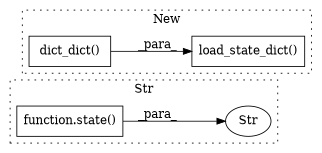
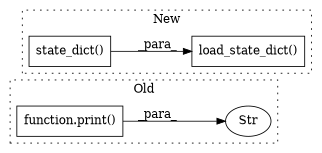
  digraph {
    fontname="DejaVu Serif"
    rankdir=LR
    node [a=75 fontname="DejaVu Serif" shape=box]
    edge [fontname="DejaVu Serif"]
-   n1 [l="6,1" label="function.state()" s="2391,2423"]
+   n1 [l="6,1" label="function.print()" s="2391,2423"]
    n2 [a=66 l=26 label=Str s=2397 shape=ellipse]
-   n3 [l=18 label="dict_dict()" s=2648]
+   n3 [l=18 label="state_dict()" s=2648]
    n4 [l="22,1" label="load_state_dict()" s="2626,2666"]
    subgraph cluster_1 {
-     label=Str
+     label=Old
      style=dotted
      n1
      n2
    }
    subgraph cluster_2 {
      label=New
      style=dotted
      n3
      n4
    }
    n1 -> n2 [label=_para_]
    n3 -> n4 [label=_para_]
  }
